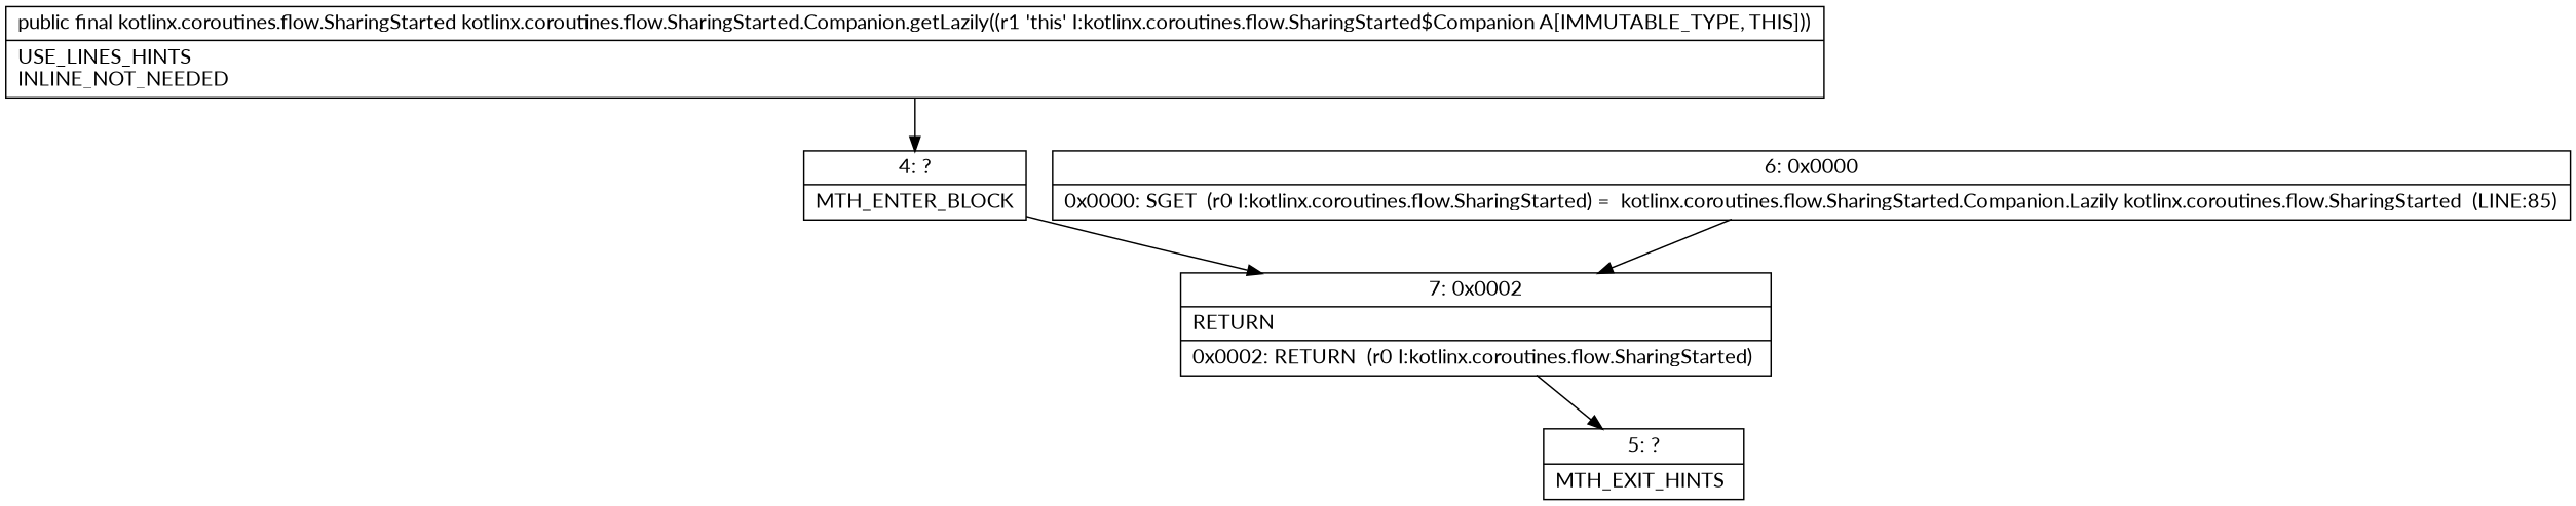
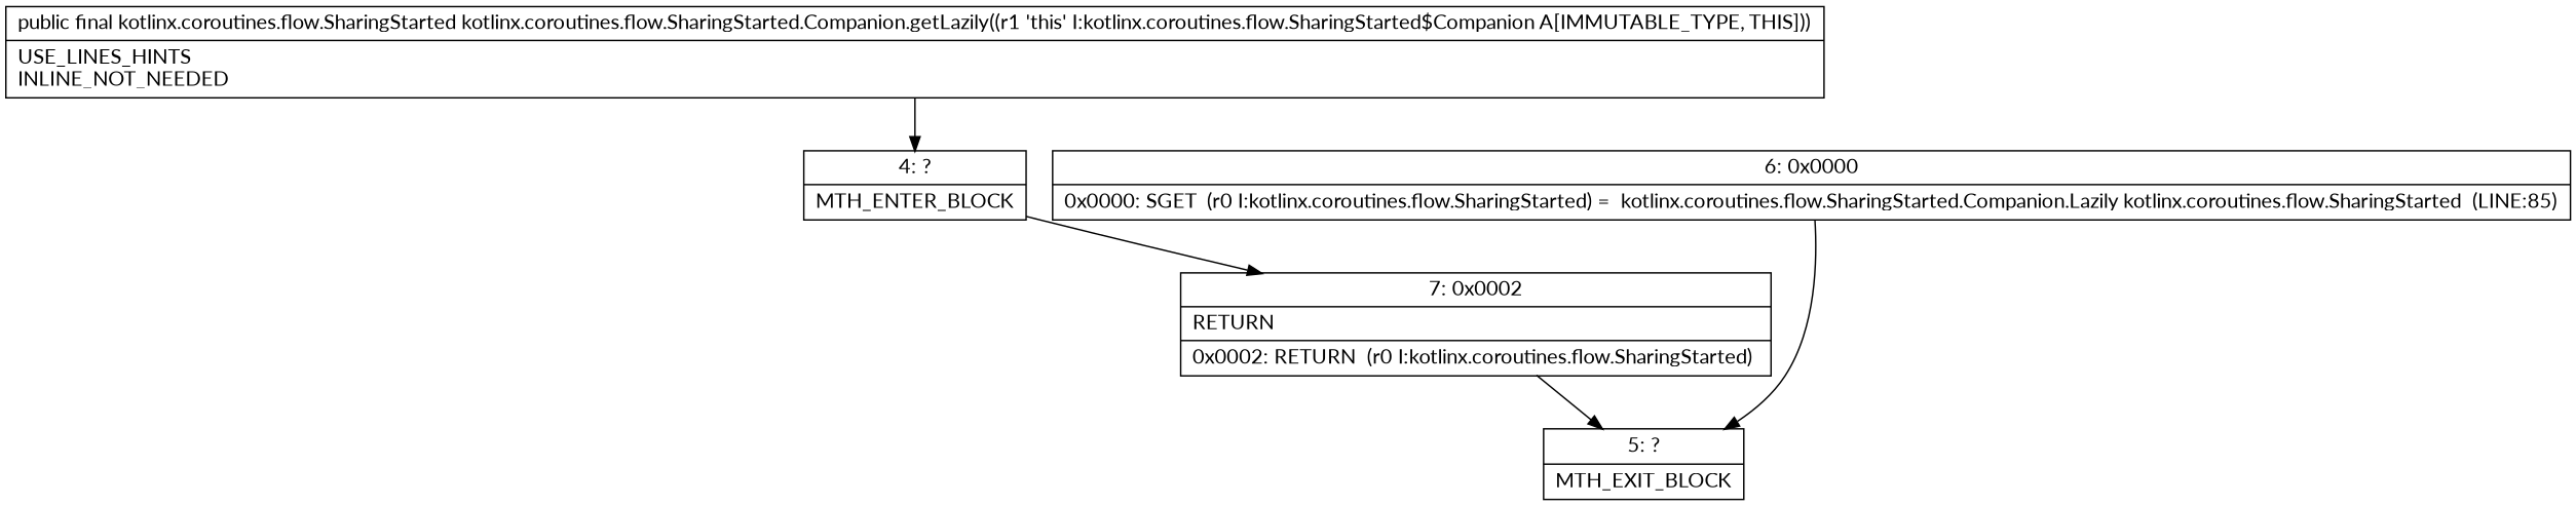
  digraph {
    fontname=Lato
    node [fontname=Lato shape=record]
    edge [fontname=Lato]
    n1 [label="{4\:\ ?|MTH_ENTER_BLOCK\l}"]
    n2 [label="{7\:\ 0x0002|RETURN\l|0x0002: RETURN  (r0 I:kotlinx.coroutines.flow.SharingStarted) \l}"]
    n3 [label="{6\:\ 0x0000|0x0000: SGET  (r0 I:kotlinx.coroutines.flow.SharingStarted) =  kotlinx.coroutines.flow.SharingStarted.Companion.Lazily kotlinx.coroutines.flow.SharingStarted  (LINE:85)\l}"]
-   n4 [label="{5\:\ ?|MTH_EXIT_HINTS\l}"]
+   n4 [label="{5\:\ ?|MTH_EXIT_BLOCK\l}"]
    n5 [label="{public final kotlinx.coroutines.flow.SharingStarted kotlinx.coroutines.flow.SharingStarted.Companion.getLazily((r1 'this' I:kotlinx.coroutines.flow.SharingStarted$Companion A[IMMUTABLE_TYPE, THIS]))  | USE_LINES_HINTS\lINLINE_NOT_NEEDED\l}"]
    n1 -> n2
    n2 -> n4
-   n3 -> n2
+   n3 -> n4
    n5 -> n1
  }
